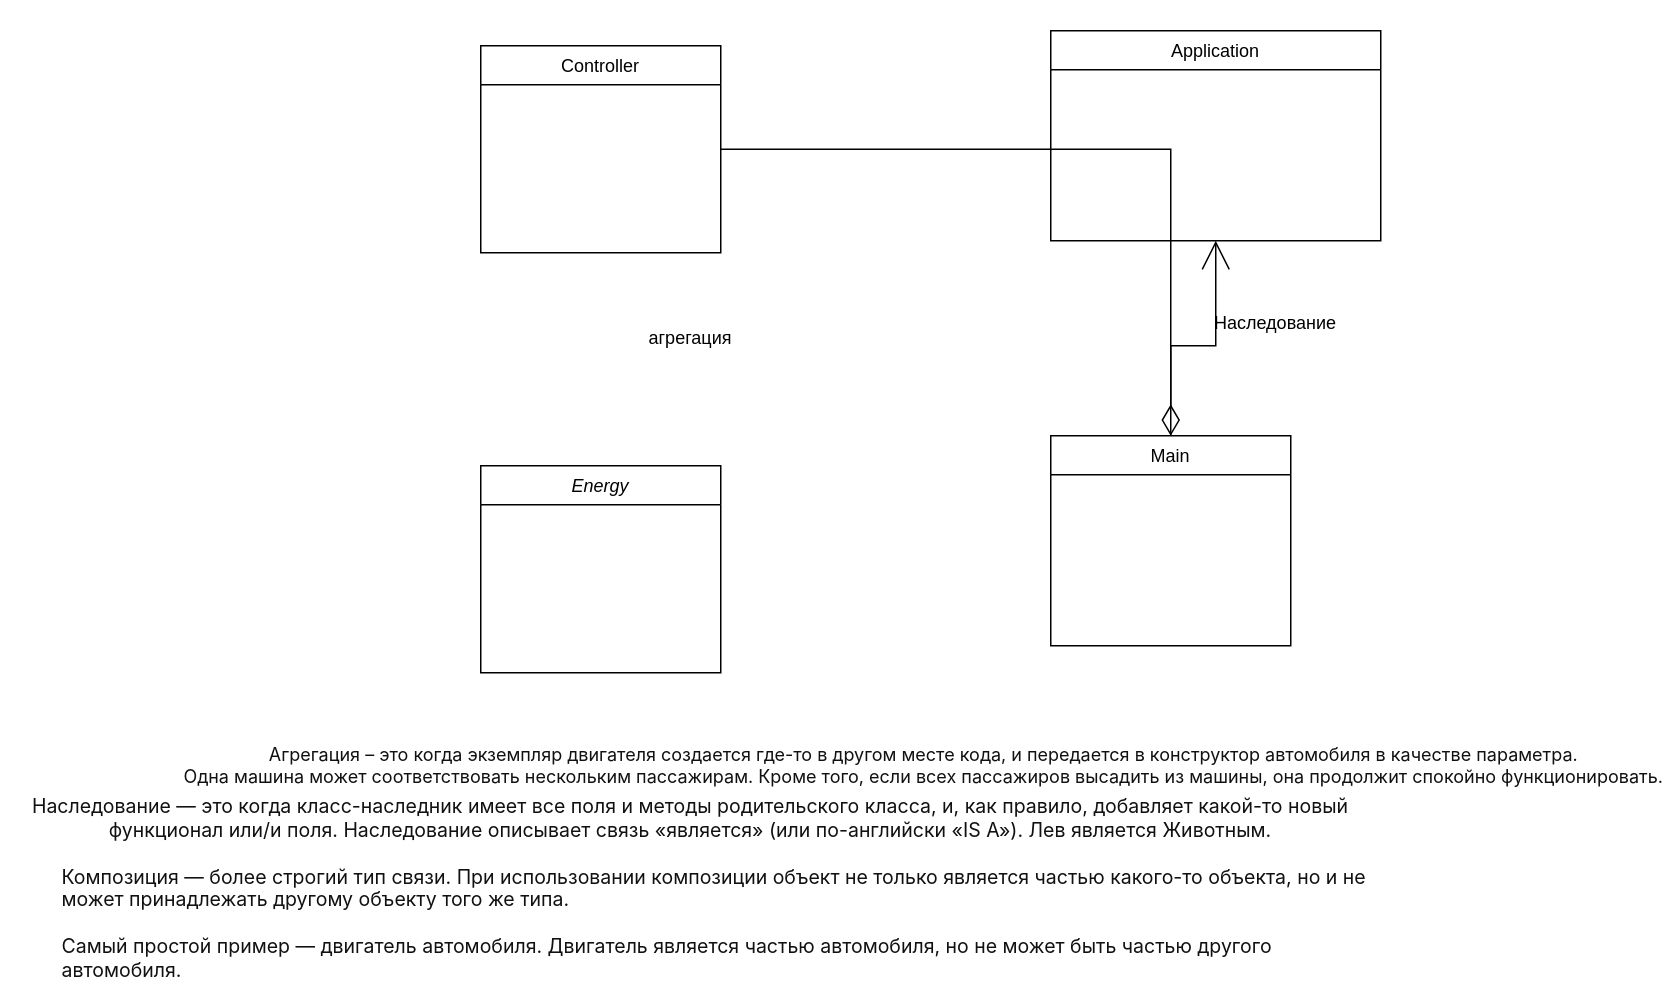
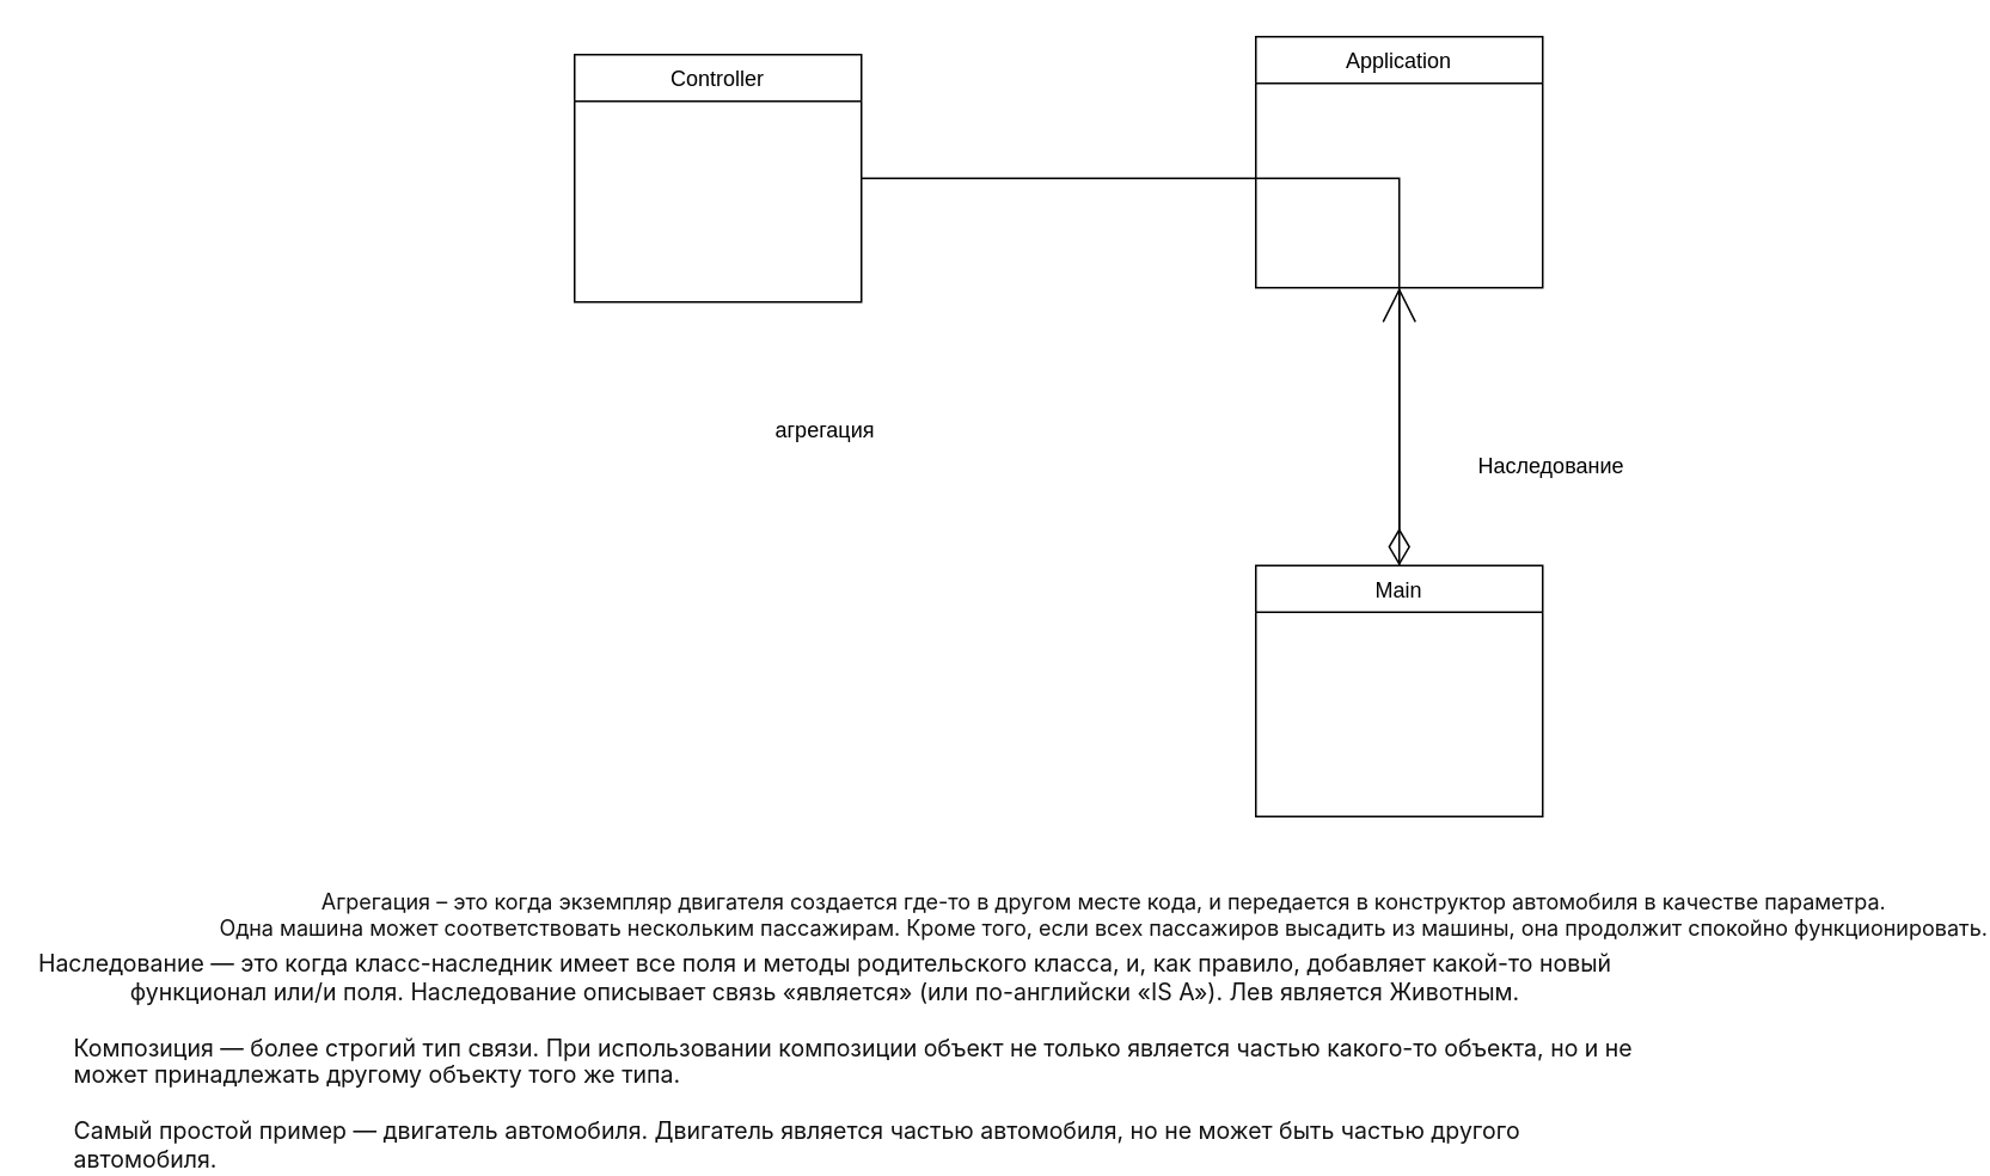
  <mxCell id="0" />
  <mxCell id="1" parent="0" />
- <mxCell id="2" value="Energy" style="swimlane;fontStyle=2;align=center;verticalAlign=top;childLayout=stackLayout;horizontal=1;startSize=26;horizontalStack=0;resizeParent=1;resizeLast=0;collapsible=1;marginBottom=0;rounded=0;shadow=0;strokeWidth=1;" parent="1" vertex="1"><mxGeometry x="320" y="310" width="160" height="138" as="geometry"><mxRectangle x="230" y="140" width="160" height="26" as="alternateBounds" /></mxGeometry></mxCell>
  <mxCell id="3" style="edgeStyle=orthogonalEdgeStyle;rounded=0;orthogonalLoop=1;jettySize=auto;html=1;endArrow=diamondThin;endFill=0;strokeWidth=1;targetPerimeterSpacing=0;shadow=0;endSize=18;" parent="1" source="4" target="6" edge="1"><mxGeometry relative="1" as="geometry" /></mxCell>
  <mxCell id="4" value="Сontroller" style="swimlane;fontStyle=0;align=center;verticalAlign=top;childLayout=stackLayout;horizontal=1;startSize=26;horizontalStack=0;resizeParent=1;resizeLast=0;collapsible=1;marginBottom=0;rounded=0;shadow=0;strokeWidth=1;" parent="1" vertex="1"><mxGeometry x="320" y="30" width="160" height="138" as="geometry"><mxRectangle x="130" y="380" width="160" height="26" as="alternateBounds" /></mxGeometry></mxCell>
  <mxCell id="5" style="edgeStyle=orthogonalEdgeStyle;rounded=0;orthogonalLoop=1;jettySize=auto;html=1;entryX=0.5;entryY=1;entryDx=0;entryDy=0;shadow=0;fontSize=13;endArrow=open;endFill=0;endSize=17;targetPerimeterSpacing=0;strokeWidth=1;" parent="1" source="6" target="8" edge="1"><mxGeometry relative="1" as="geometry" /></mxCell>
- <mxCell id="6" value="Main" style="swimlane;fontStyle=0;align=center;verticalAlign=top;childLayout=stackLayout;horizontal=1;startSize=26;horizontalStack=0;resizeParent=1;resizeLast=0;collapsible=1;marginBottom=0;rounded=0;shadow=0;strokeWidth=1;" parent="1" vertex="1"><mxGeometry x="700" y="290" width="160" height="140" as="geometry"><mxRectangle x="550" y="140" width="160" height="26" as="alternateBounds" /></mxGeometry></mxCell>
+ <mxCell id="6" value="Main" style="swimlane;fontStyle=0;align=center;verticalAlign=top;childLayout=stackLayout;horizontal=1;startSize=26;horizontalStack=0;resizeParent=1;resizeLast=0;collapsible=1;marginBottom=0;rounded=0;shadow=0;strokeWidth=1;" parent="1" vertex="1"><mxGeometry x="700" y="315" width="160" height="140" as="geometry"><mxRectangle x="550" y="140" width="160" height="26" as="alternateBounds" /></mxGeometry></mxCell>
  <mxCell id="7" value="&lt;span style=&quot;text-align: start; background-color: rgb(255, 255, 255);&quot;&gt;&lt;font style=&quot;&quot;&gt;&lt;font face=&quot;-apple-system, BlinkMacSystemFont, Arial, sans-serif&quot; color=&quot;#111111&quot;&gt;Агрегация – это когда экземпляр двигателя создается где-то в другом месте кода, и передается в конструктор автомобиля в качестве параметра.&lt;/font&gt;&lt;br&gt;&lt;font face=&quot;-apple-system, BlinkMacSystemFont, Arial, sans-serif&quot; color=&quot;#111111&quot;&gt;Одна машина может соответствовать нескольким пассажирам. Кроме того, если всех пассажиров высадить из машины, она продолжит спокойно функционировать.&lt;/font&gt;&lt;br&gt;&lt;/font&gt;&lt;/span&gt;" style="text;html=1;align=center;verticalAlign=middle;resizable=0;points=[];autosize=1;strokeColor=none;fillColor=none;" parent="1" vertex="1"><mxGeometry x="145" y="490" width="940" height="40" as="geometry" /></mxCell>
- <mxCell id="8" value="Application" style="swimlane;fontStyle=0;align=center;verticalAlign=top;childLayout=stackLayout;horizontal=1;startSize=26;horizontalStack=0;resizeParent=1;resizeLast=0;collapsible=1;marginBottom=0;rounded=0;shadow=0;strokeWidth=1;" parent="1" vertex="1"><mxGeometry x="700" y="20" width="220" height="140" as="geometry"><mxRectangle x="550" y="140" width="160" height="26" as="alternateBounds" /></mxGeometry></mxCell>
- <mxCell id="9" value="Наследование" style="text;html=1;strokeColor=none;fillColor=none;align=center;verticalAlign=middle;whiteSpace=wrap;rounded=0;" parent="1" vertex="1"><mxGeometry x="820" y="200" width="60" height="30" as="geometry" /></mxCell>
- <mxCell id="10" value="агрегация" style="text;html=1;strokeColor=none;fillColor=none;align=center;verticalAlign=middle;whiteSpace=wrap;rounded=0;" parent="1" vertex="1"><mxGeometry x="430" y="210" width="60" height="30" as="geometry" /></mxCell>
+ <mxCell id="8" value="Application" style="swimlane;fontStyle=0;align=center;verticalAlign=top;childLayout=stackLayout;horizontal=1;startSize=26;horizontalStack=0;resizeParent=1;resizeLast=0;collapsible=1;marginBottom=0;rounded=0;shadow=0;strokeWidth=1;" parent="1" vertex="1"><mxGeometry x="700" y="20" width="160" height="140" as="geometry"><mxRectangle x="550" y="140" width="160" height="26" as="alternateBounds" /></mxGeometry></mxCell>
+ <mxCell id="9" value="Наследование" style="text;html=1;strokeColor=none;fillColor=none;align=center;verticalAlign=middle;whiteSpace=wrap;rounded=0;" parent="1" vertex="1"><mxGeometry x="835" y="245" width="60" height="30" as="geometry" /></mxCell>
+ <mxCell id="10" value="агрегация" style="text;html=1;strokeColor=none;fillColor=none;align=center;verticalAlign=middle;whiteSpace=wrap;rounded=0;" parent="1" vertex="1"><mxGeometry x="430" y="225" width="60" height="30" as="geometry" /></mxCell>
  <mxCell id="11" value="&lt;span style=&quot;color: rgb(17, 17, 17); font-family: -apple-system, BlinkMacSystemFont, Arial, sans-serif; font-size: 13px; text-align: start; background-color: rgb(255, 255, 255);&quot;&gt;Наследование — это когда класс-наследник имеет все поля и методы родительского класса, и, как правило, добавляет какой-то новый функционал или/и поля.&amp;nbsp;&lt;/span&gt;&lt;font face=&quot;-apple-system, BlinkMacSystemFont, Arial, sans-serif&quot; color=&quot;#111111&quot;&gt;&lt;span style=&quot;font-size: 13px;&quot;&gt;Наследование описывает связь «является» (или по-английски «IS A»). Лев является Животным.&lt;/span&gt;&lt;/font&gt;" style="text;html=1;strokeColor=none;fillColor=none;align=center;verticalAlign=middle;whiteSpace=wrap;rounded=0;fontSize=12;" parent="1" vertex="1"><mxGeometry x="20" y="530" width="880" height="30" as="geometry" /></mxCell>
  <mxCell id="12" value="&lt;div style=&quot;text-align: start;&quot;&gt;&lt;font face=&quot;-apple-system, BlinkMacSystemFont, Arial, sans-serif&quot; color=&quot;#111111&quot;&gt;&lt;span style=&quot;font-size: 13px;&quot;&gt;Композиция — более строгий тип связи. При использовании композиции объект не только является частью какого-то объекта, но и не может принадлежать другому объекту того же типа.&amp;nbsp;&lt;/span&gt;&lt;/font&gt;&lt;/div&gt;&lt;div style=&quot;text-align: start;&quot;&gt;&lt;font face=&quot;-apple-system, BlinkMacSystemFont, Arial, sans-serif&quot; color=&quot;#111111&quot;&gt;&lt;span style=&quot;font-size: 13px;&quot;&gt;&lt;br&gt;&lt;/span&gt;&lt;/font&gt;&lt;/div&gt;&lt;div style=&quot;text-align: start;&quot;&gt;&lt;font face=&quot;-apple-system, BlinkMacSystemFont, Arial, sans-serif&quot; color=&quot;#111111&quot;&gt;&lt;span style=&quot;font-size: 13px;&quot;&gt;Самый простой пример — двигатель автомобиля. Двигатель является частью автомобиля, но не может быть частью другого автомобиля.&lt;/span&gt;&lt;/font&gt;&lt;/div&gt;" style="text;html=1;strokeColor=none;fillColor=none;align=center;verticalAlign=middle;whiteSpace=wrap;rounded=0;fontSize=12;" parent="1" vertex="1"><mxGeometry x="40" y="600" width="880" height="30" as="geometry" /></mxCell>
